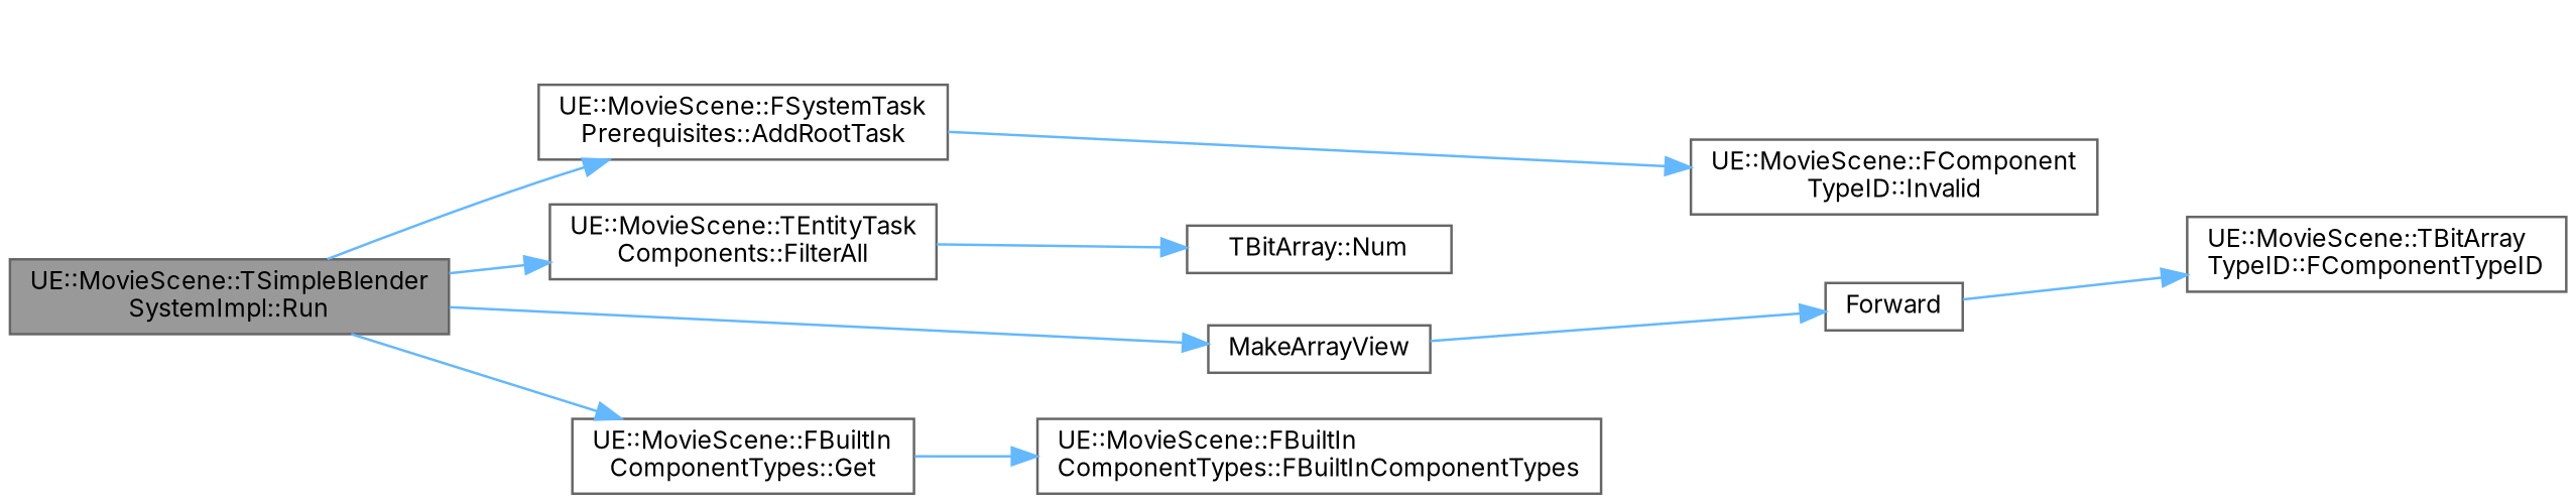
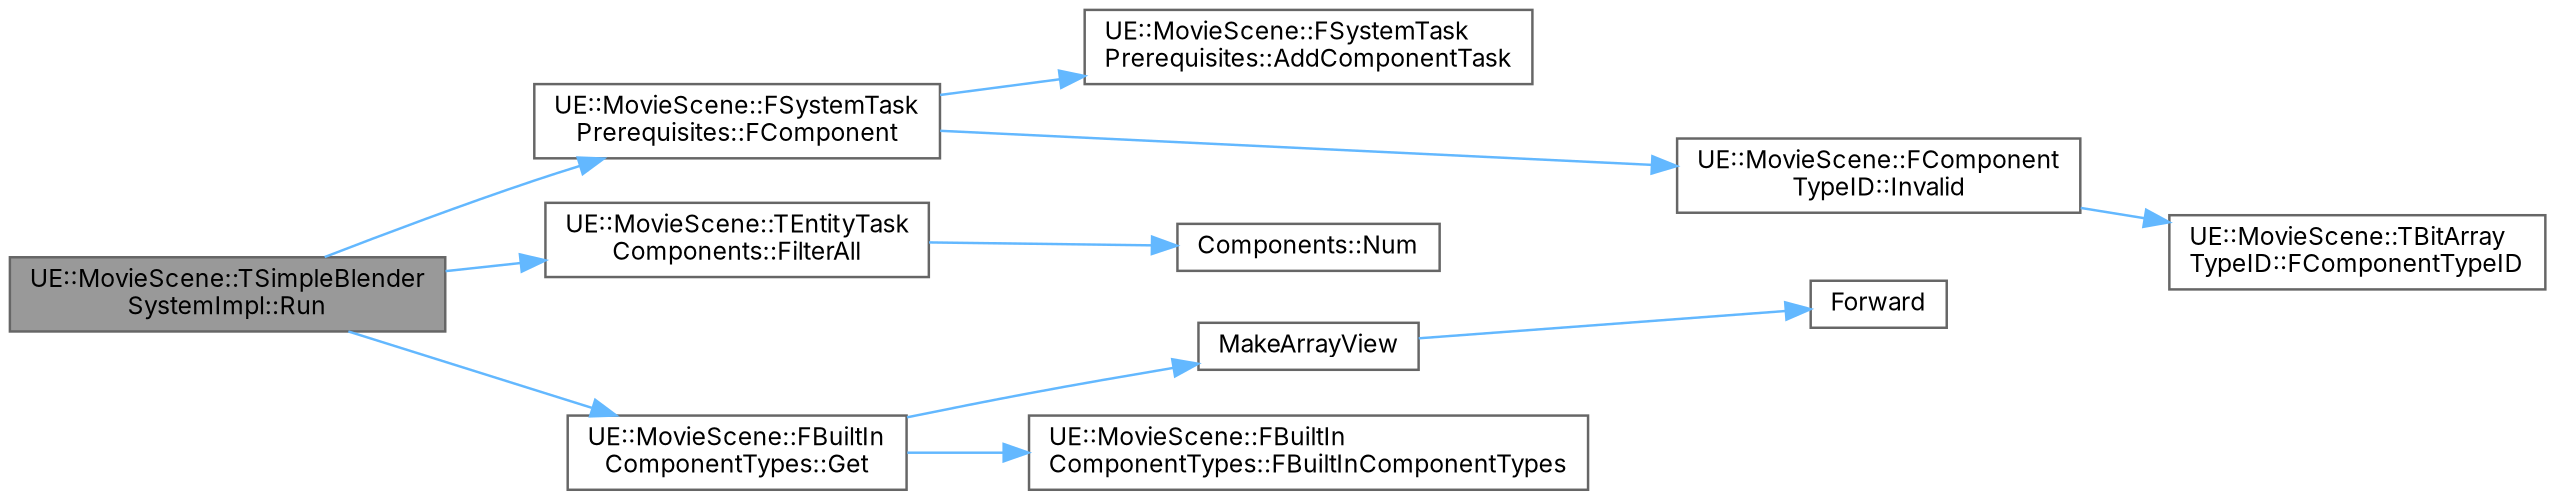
  digraph {
    fontname=Inter
    rankdir=LR
    node [color=grey40 fillcolor=white fontname=Inter fontsize=10 shape=box style=filled]
    edge [color=steelblue1 fontname=Inter fontsize=10 labelfontname=Helvetica labelfontsize=10 style=solid]
    n1 [color=gray40 fillcolor=grey60 fontcolor=black height=0.2 label="UE::MovieScene::TSimpleBlender\lSystemImpl::Run" width=0.4]
-   n2 [height=0.2 label="UE::MovieScene::FSystemTask\lPrerequisites::AddRootTask" width=0.4]
+   n2 [height=0.2 label="UE::MovieScene::FSystemTask\lPrerequisites::FComponent" width=0.4]
    n3 [height=0.2 label="UE::MovieScene::TEntityTask\lComponents::FilterAll" width=0.4]
    n4 [height=0.2 label="UE::MovieScene::FBuiltIn\lComponentTypes::Get" width=0.4]
    n5 [height=0.2 label=MakeArrayView width=0.4]
+   n6 [height=0.2 label="UE::MovieScene::FSystemTask\lPrerequisites::AddComponentTask" width=0.4]
    n7 [height=0.2 label="UE::MovieScene::FComponent\lTypeID::Invalid" width=0.4]
-   n8 [height=0.2 label="TBitArray::Num" width=0.4]
+   n8 [height=0.2 label="Components::Num" width=0.4]
    n9 [height=0.2 label="UE::MovieScene::FBuiltIn\lComponentTypes::FBuiltInComponentTypes" width=0.4]
    n10 [height=0.2 label=Forward width=0.4]
    n11 [height=0.2 label="UE::MovieScene::TBitArray\lTypeID::FComponentTypeID" width=0.4]
    n1 -> n2
    n1 -> n3
    n1 -> n4
-   n1 -> n5
+   n4 -> n5
+   n2 -> n6
    n2 -> n7
    n3 -> n8
    n4 -> n9
    n5 -> n10
-   n10 -> n11
+   n7 -> n11
  }
